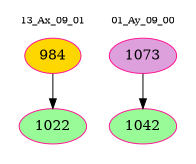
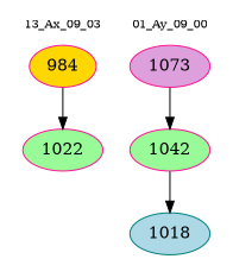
  digraph {
    node [color=deeppink fillcolor=palegreen style=filled]
    edge [color=black]
    n1 [fillcolor=gold label=984]
    n2 [label=1022]
    n3 [label=1042]
+   n4 [color=teal fillcolor=lightblue label=1018]
    n5 [fillcolor=plum label=1073]
    subgraph cluster_1 {
      color=white
      fontsize=10
-     label="13_Ax_09_01"
+     label="13_Ax_09_03"
      n1
      n2
    }
    subgraph cluster_2 {
      color=white
      fontsize=10
      label="01_Ay_09_00"
      n3
+     n4
      n5
    }
    n1 -> n2
+   n3 -> n4
    n5 -> n3
  }
